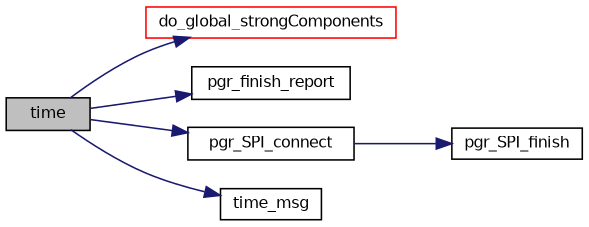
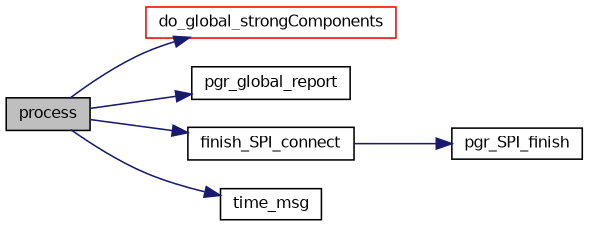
  digraph {
    rankdir=LR
    node [color=black fillcolor=white fontname=Helvetica fontsize=10 shape=record style=filled]
    edge [color=midnightblue fontname=Helvetica fontsize=10 labelfontname=Helvetica labelfontsize=10 style=solid]
-   n1 [fillcolor=grey75 fontcolor=black height=0.2 label=time width=0.4]
+   n1 [fillcolor=grey75 fontcolor=black height=0.2 label=process width=0.4]
    n2 [color=red height=0.2 label=do_global_strongComponents width=0.4]
-   n3 [height=0.2 label=pgr_finish_report width=0.4]
-   n4 [height=0.2 label=pgr_SPI_connect width=0.4]
+   n3 [height=0.2 label=pgr_global_report width=0.4]
+   n4 [height=0.2 label=finish_SPI_connect width=0.4]
    n5 [height=0.2 label=time_msg width=0.4]
    n6 [height=0.2 label=pgr_SPI_finish width=0.4]
    n1 -> n2
    n1 -> n3
    n1 -> n4
    n1 -> n5
    n4 -> n6
  }
